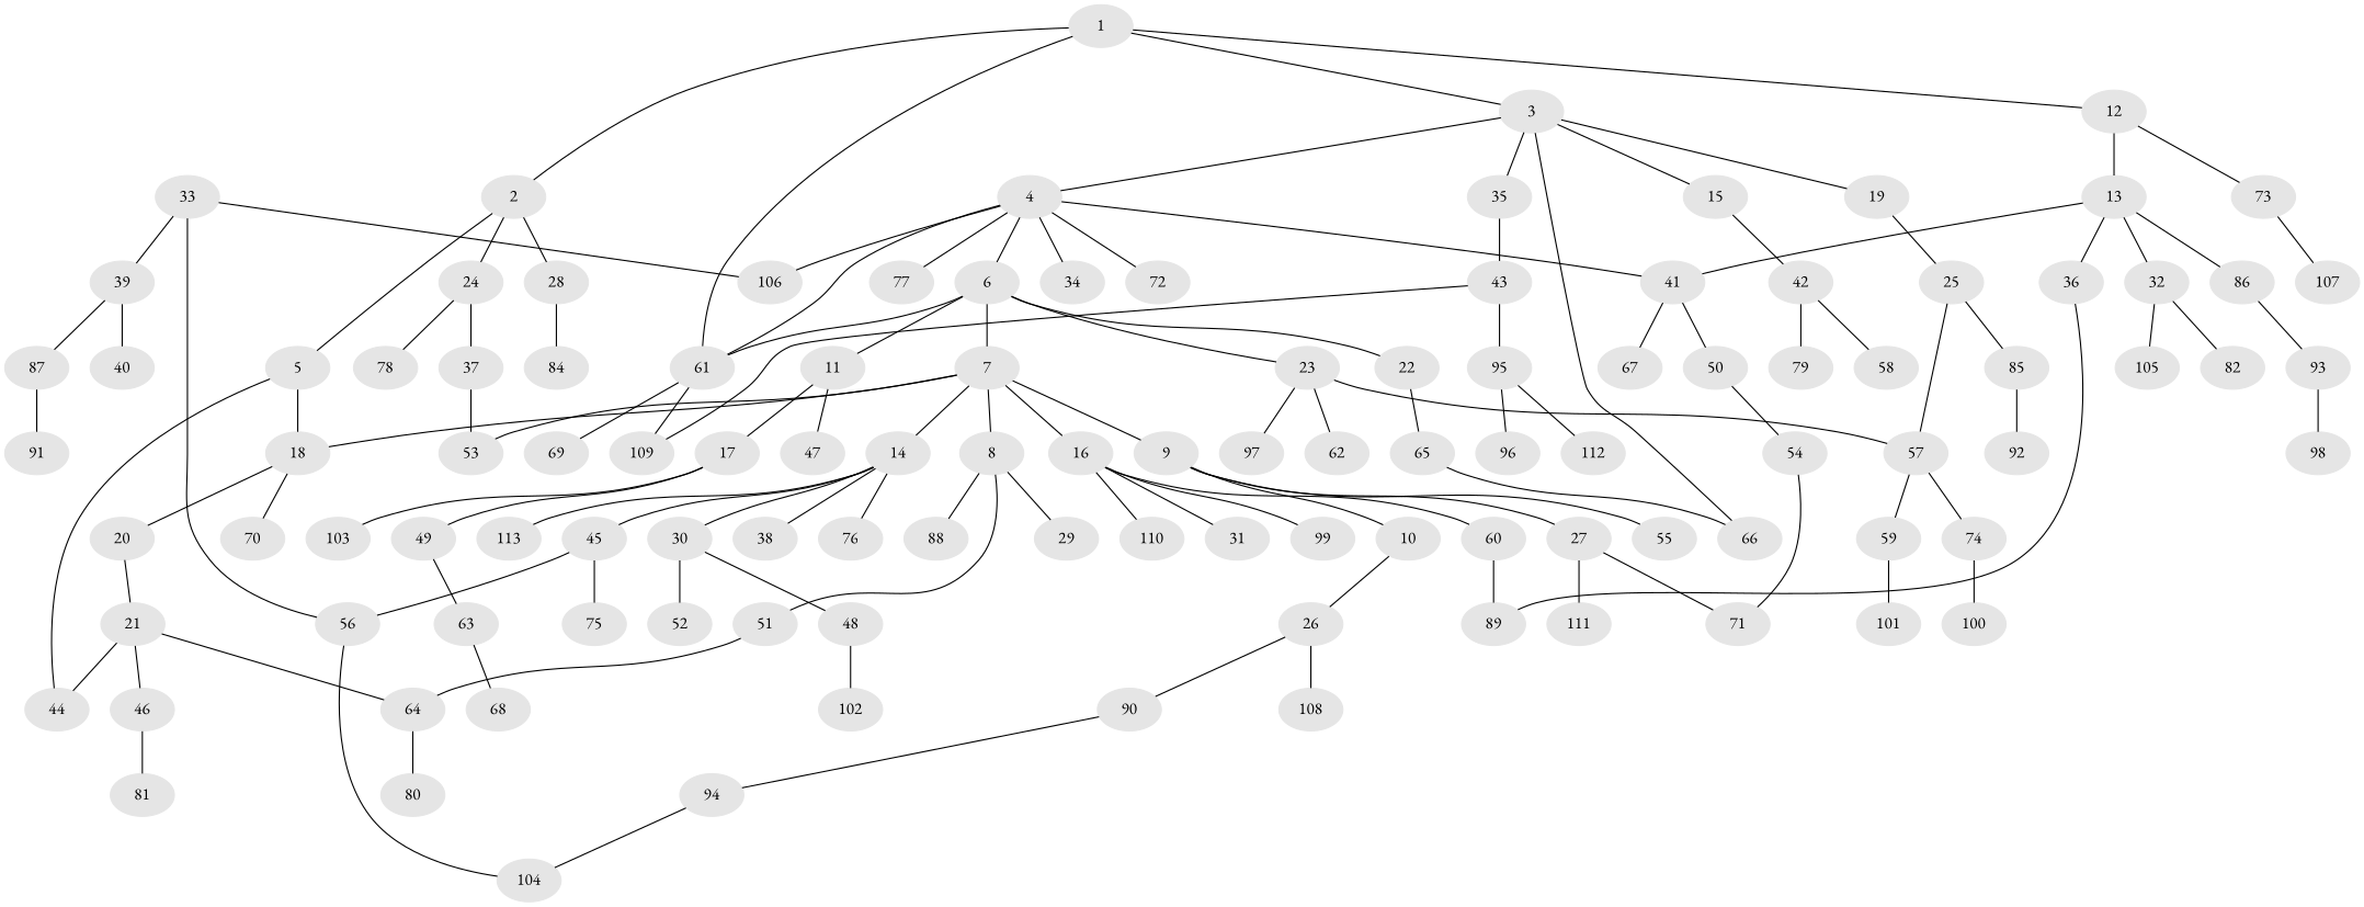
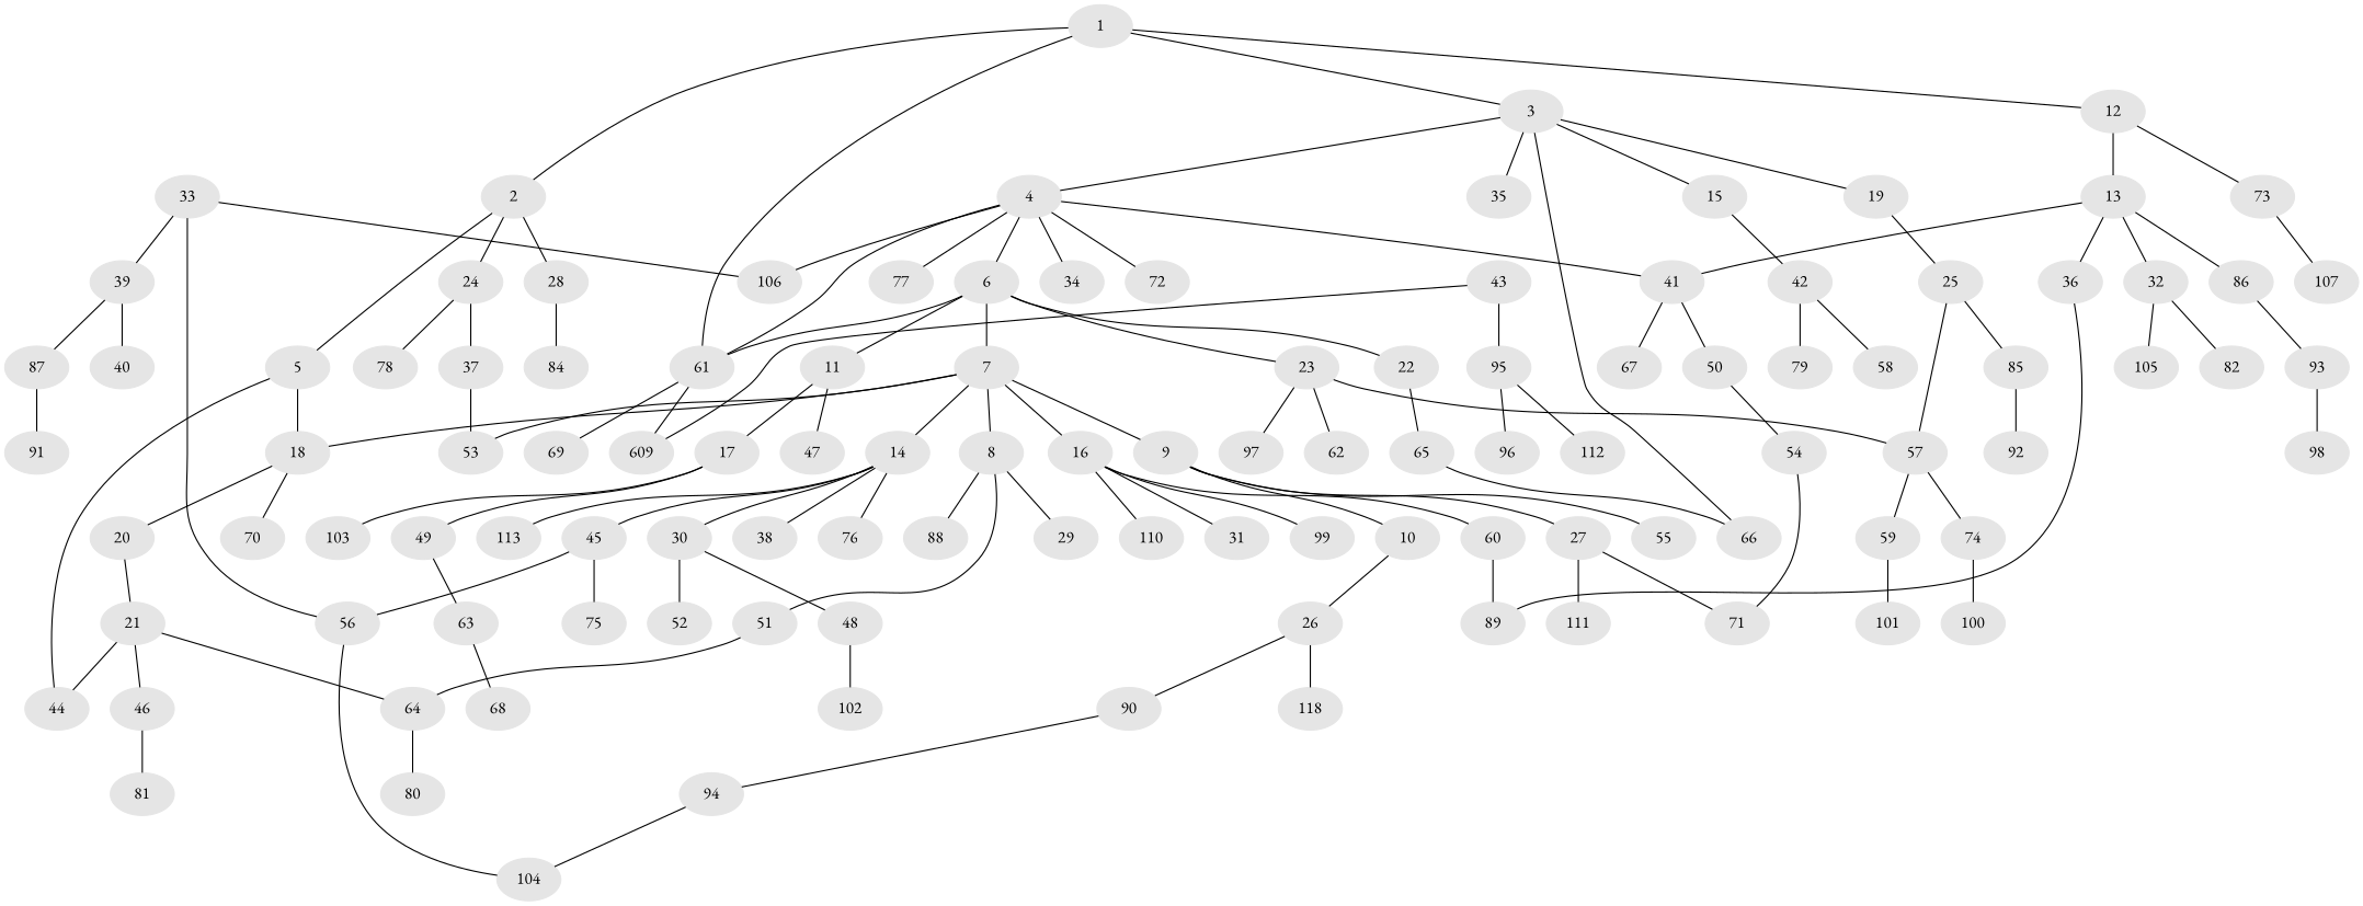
  graph {
    fontname="EB Garamond"
    node [color=gray90 fontname="EB Garamond" style=filled]
    edge [fontname="EB Garamond"]
    1
    2
    3
    12
    61
    5
    24
    28
    4
    15
    19
    35
    66
    13
    73
-   109
+   109 [label=609]
    69
    18
    44
    37
    78
    84
    6
    34
    41
    72
    77
    106
    42
    25
    43
    7
    11
    22
    23
    33
    39
    56
    50
    67
    20
    70
    8
    9
    14
    16
    53
    17
    47
    65
    57
    62
    97
    29
    51
    88
    10
    27
    55
    30
    38
    45
    76
    113
    31
    60
    99
    110
    64
    26
    71
    111
    90
-   108
+   108 [label=118]
    49
    103
    32
    36
    86
    107
    82
    105
    89
    93
    48
    52
    75
    58
    79
    63
    21
    85
    46
    81
    80
    59
    74
    92
    94
    102
    40
    87
    104
    95
    91
    54
    96
    112
    68
    101
    100
    98
    1 -- 2
    1 -- 3
    1 -- 12
    1 -- 61
    2 -- 5
    2 -- 24
    2 -- 28
    3 -- 4
    3 -- 15
    3 -- 19
    3 -- 35
    3 -- 66
    12 -- 13
    12 -- 73
    61 -- 109
    61 -- 69
    5 -- 18
    5 -- 44
    24 -- 37
    24 -- 78
    28 -- 84
    4 -- 61
    4 -- 6
    4 -- 34
    4 -- 41
    4 -- 72
    4 -- 77
    4 -- 106
    15 -- 42
    19 -- 25
-   35 -- 43
    13 -- 41
    13 -- 32
    13 -- 36
    13 -- 86
    73 -- 107
    18 -- 20
    18 -- 70
    37 -- 53
    6 -- 61
    6 -- 7
    6 -- 11
    6 -- 22
    6 -- 23
    41 -- 50
    41 -- 67
    42 -- 58
    42 -- 79
    25 -- 57
    25 -- 85
    43 -- 109
    43 -- 95
    7 -- 18
    7 -- 8
    7 -- 9
    7 -- 14
    7 -- 16
    7 -- 53
    11 -- 17
    11 -- 47
    22 -- 65
    23 -- 57
    23 -- 62
    23 -- 97
    33 -- 106
    33 -- 39
    33 -- 56
    39 -- 40
    39 -- 87
    56 -- 104
    50 -- 54
    20 -- 21
    8 -- 29
    8 -- 51
    8 -- 88
    9 -- 10
    9 -- 27
    9 -- 55
    14 -- 30
    14 -- 38
    14 -- 45
    14 -- 76
    14 -- 113
    16 -- 31
    16 -- 60
    16 -- 99
    16 -- 110
    17 -- 49
    17 -- 103
    65 -- 66
    57 -- 59
    57 -- 74
    51 -- 64
    10 -- 26
    27 -- 71
    27 -- 111
    30 -- 48
    30 -- 52
    45 -- 56
    45 -- 75
    60 -- 89
    64 -- 80
    26 -- 90
    26 -- 108
    90 -- 94
    49 -- 63
    32 -- 82
    32 -- 105
    36 -- 89
    86 -- 93
    93 -- 98
    48 -- 102
    63 -- 68
    21 -- 44
    21 -- 64
    21 -- 46
    85 -- 92
    46 -- 81
    59 -- 101
    74 -- 100
    94 -- 104
    87 -- 91
    95 -- 96
    95 -- 112
    54 -- 71
  }
